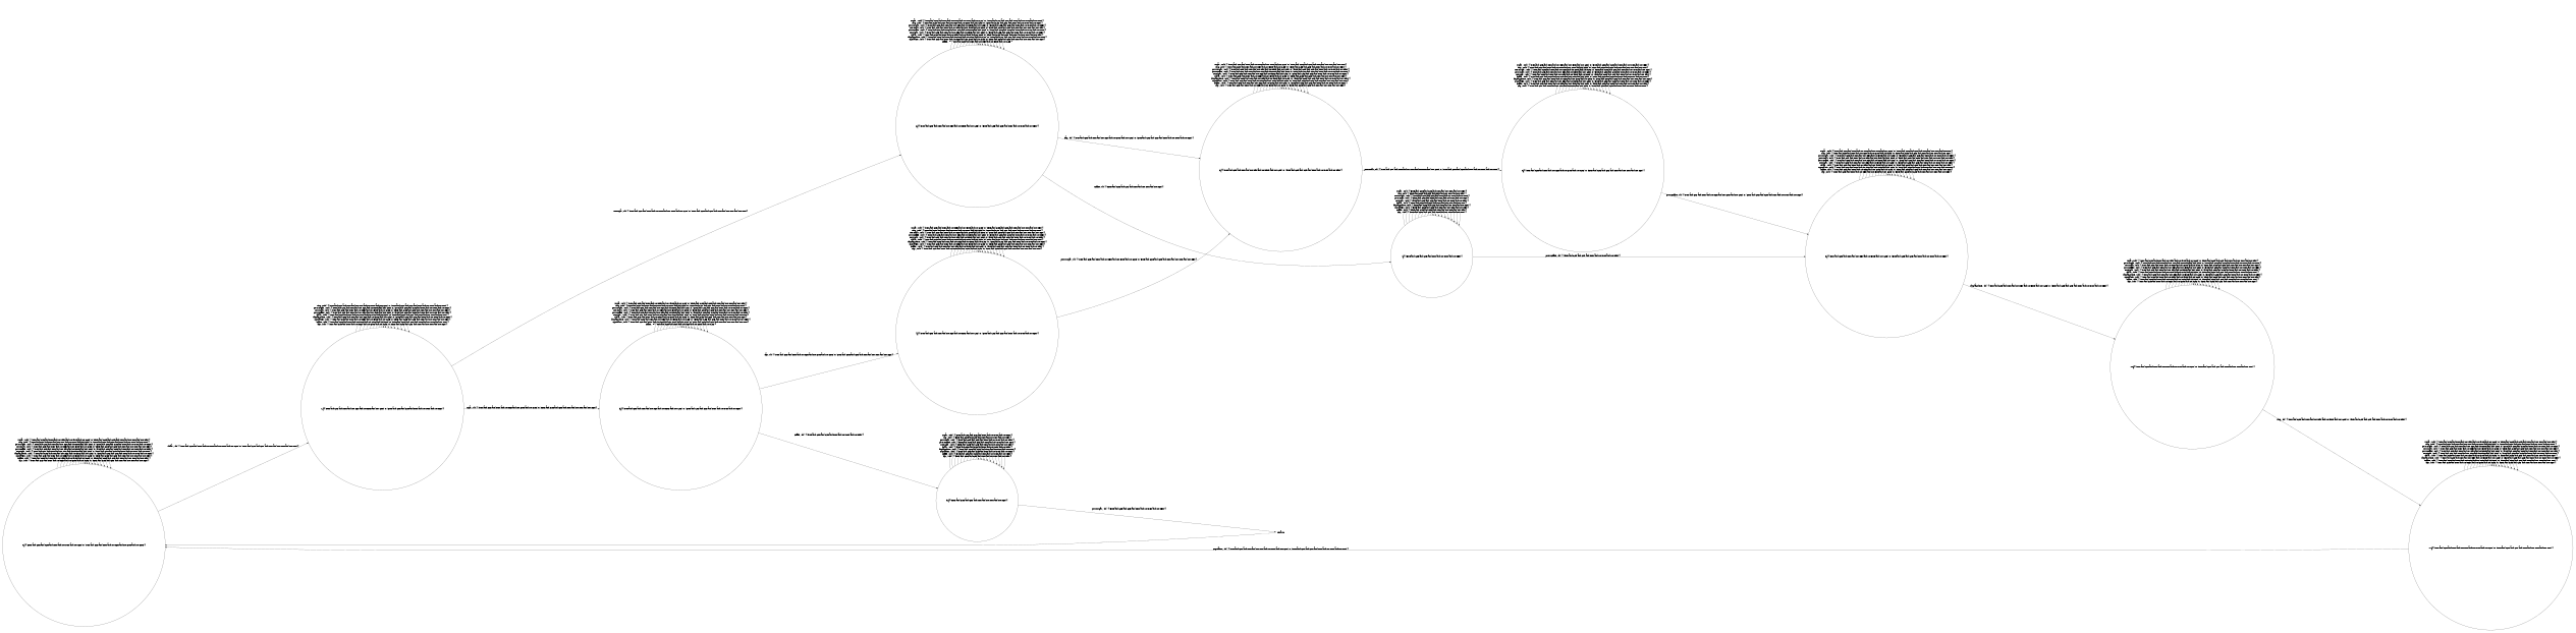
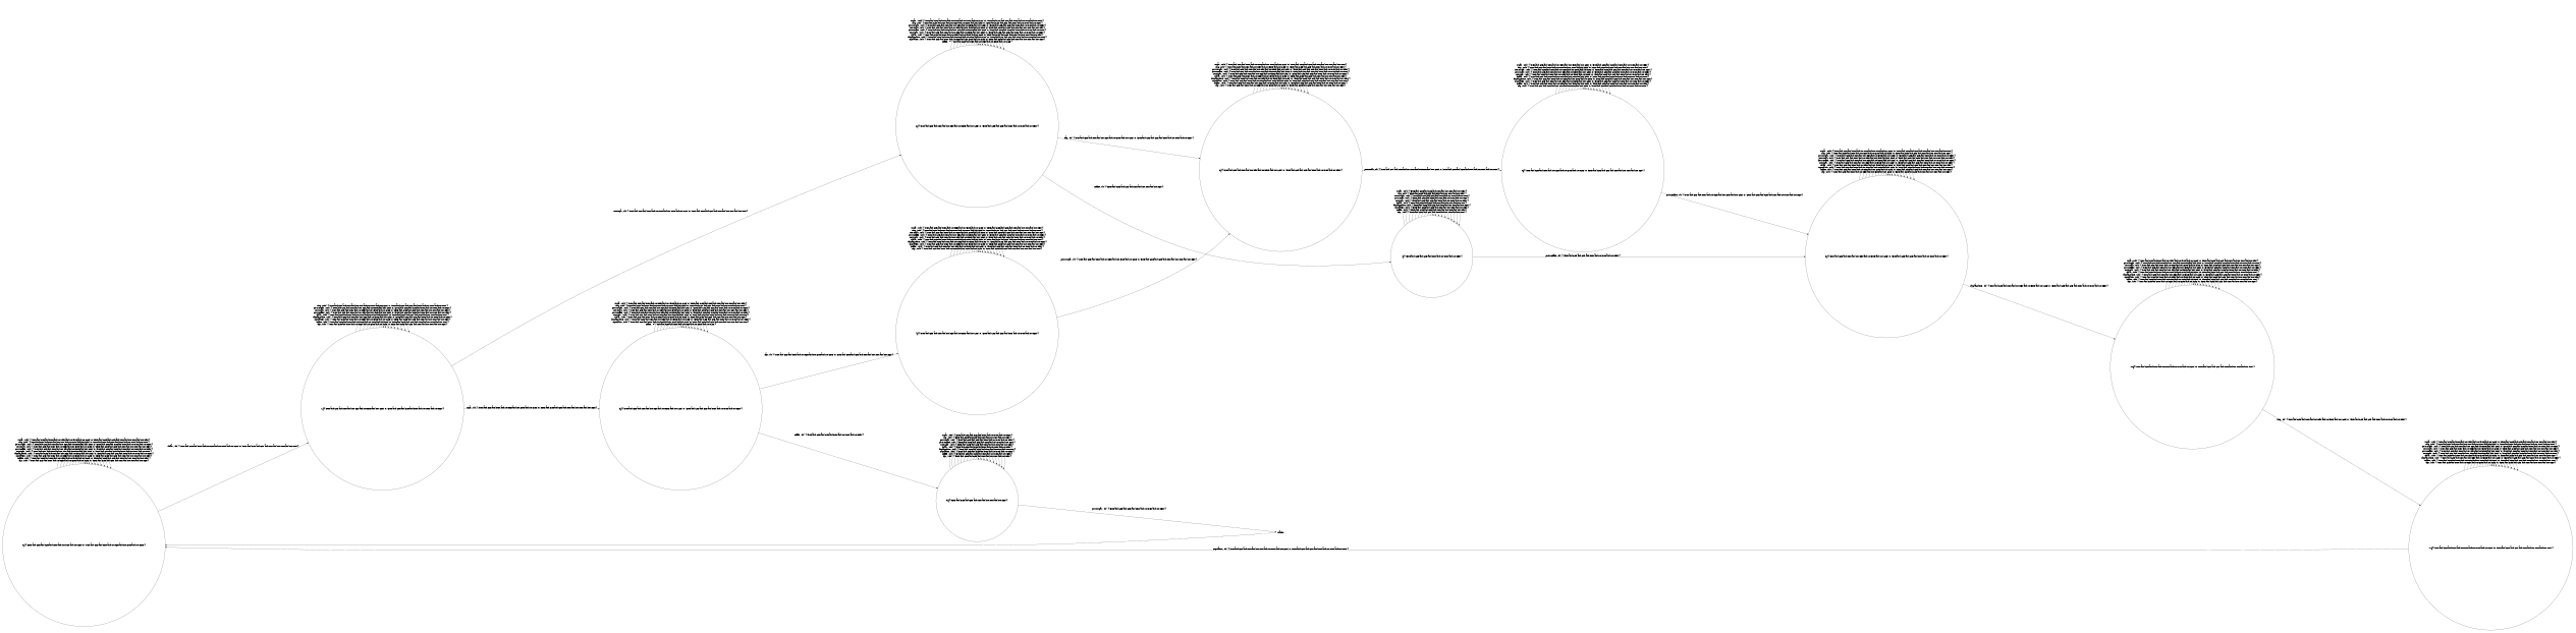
  digraph {
    rankdir=LR
    node [shape=circle]
    edge [lblstyle="above, sloped"]
    n1 [label="0@[((EUR and COF and CAP and TON and not DOL and not TEA) or (DOL and CAP and TON and not TEA and not EUR and not COF))]"]
    n2 [label="1@[((DOL and CAP and TON and not TEA and not EUR and not COF) or (EUR and COF and CAP and TON and not DOL and not TEA))]"]
    n3 [label="2@[((DOL and CAP and TON and not TEA and not EUR and not COF) or (EUR and COF and CAP and TON and not DOL and not TEA))]"]
    n4 [label="3@[((DOL and CAP and TON and not TEA and not EUR and not COF) or (EUR and COF and CAP and TON and not DOL and not TEA))]"]
    n5 [label="6@[((DOL and CAP and TON and not TEA and not EUR and not COF) or (EUR and COF and CAP and TON and not DOL and not TEA))]"]
    n6 [label="7@[((EUR and COF and CAP and TON and not DOL and not TEA))]"]
    n7 [label="4@[((DOL and CAP and TON and not TEA and not EUR and not COF) or (EUR and COF and CAP and TON and not DOL and not TEA))]"]
    n8 [label="5@[((EUR and COF and CAP and TON and not DOL and not TEA))]"]
    n9 [label="9@[((DOL and CAP and TON and not TEA and not EUR and not COF) or (EUR and COF and CAP and TON and not DOL and not TEA))]"]
    n10 [label="8@[((DOL and CAP and TON and not TEA and not EUR and not COF) or (EUR and COF and CAP and TON and not DOL and not TEA))]"]
-   __start0 [height=0 shape=none width=0]
+   __start0 [height=0 shape=none width=0 label=__and0]
    n12 [label="10@[((DOL and CAP and TON and not TEA and not EUR and not COF) or (EUR and COF and CAP and TON and not DOL and not TEA))]"]
    n13 [label="11@[((DOL and CAP and TON and not TEA and not EUR and not COF) or (EUR and COF and CAP and TON and not DOL and not TEA))]"]
    n1 -> n1 [label="cap / nok() [((DOL and CAP and TON and not TEA and not EUR and not COF) or (EUR and COF and CAP and TON and not DOL and not TEA))]"]
    n1 -> n1 [label="coffee / nok() [((DOL and CAP and TON and not TEA and not EUR and not COF) or (EUR and COF and CAP and TON and not DOL and not TEA))]"]
    n1 -> n1 [label="cup_taken / nok() [((DOL and CAP and TON and not TEA and not EUR and not COF) or (EUR and COF and CAP and TON and not DOL and not TEA))]"]
    n1 -> n1 [label="display_done / nok() [((DOL and CAP and TON and not TEA and not EUR and not COF) or (EUR and COF and CAP and TON and not DOL and not TEA))]"]
    n1 -> n1 [label="no_sugar / nok() [((DOL and CAP and TON and not TEA and not EUR and not COF) or (EUR and COF and CAP and TON and not DOL and not TEA))]"]
    n1 -> n1 [label="pour_coffee / nok() [((DOL and CAP and TON and not TEA and not EUR and not COF) or (EUR and COF and CAP and TON and not DOL and not TEA))]"]
    n1 -> n1 [label="pour_milk / nok() [((DOL and CAP and TON and not TEA and not EUR and not COF) or (EUR and COF and CAP and TON and not DOL and not TEA))]"]
    n1 -> n1 [label="pour_sugar / nok() [((DOL and CAP and TON and not TEA and not EUR and not COF) or (EUR and COF and CAP and TON and not DOL and not TEA))]"]
    n1 -> n1 [label="ring / nok() [((DOL and CAP and TON and not TEA and not EUR and not COF) or (EUR and COF and CAP and TON and not DOL and not TEA))]"]
    n1 -> n1 [label="sugar / nok() [((DOL and CAP and TON and not TEA and not EUR and not COF) or (EUR and COF and CAP and TON and not DOL and not TEA))]"]
    n1 -> n2 [label="dollar / ok() [((DOL and CAP and TON and not TEA and not EUR and not COF) or (EUR and COF and CAP and TON and not DOL and not TEA))]"]
    n2 -> n2 [label="cap / nok() [((DOL and CAP and TON and not TEA and not EUR and not COF) or (EUR and COF and CAP and TON and not DOL and not TEA))]"]
    n2 -> n2 [label="coffee / nok() [((DOL and CAP and TON and not TEA and not EUR and not COF) or (EUR and COF and CAP and TON and not DOL and not TEA))]"]
    n2 -> n2 [label="cup_taken / nok() [((DOL and CAP and TON and not TEA and not EUR and not COF) or (EUR and COF and CAP and TON and not DOL and not TEA))]"]
    n2 -> n2 [label="display_done / nok() [((DOL and CAP and TON and not TEA and not EUR and not COF) or (EUR and COF and CAP and TON and not DOL and not TEA))]"]
    n2 -> n2 [label="dollar / nok() [((DOL and CAP and TON and not TEA and not EUR and not COF) or (EUR and COF and CAP and TON and not DOL and not TEA))]"]
    n2 -> n2 [label="pour_coffee / nok() [((DOL and CAP and TON and not TEA and not EUR and not COF) or (EUR and COF and CAP and TON and not DOL and not TEA))]"]
    n2 -> n2 [label="pour_milk / nok() [((DOL and CAP and TON and not TEA and not EUR and not COF) or (EUR and COF and CAP and TON and not DOL and not TEA))]"]
    n2 -> n2 [label="pour_sugar / nok() [((DOL and CAP and TON and not TEA and not EUR and not COF) or (EUR and COF and CAP and TON and not DOL and not TEA))]"]
    n2 -> n2 [label="ring / nok() [((DOL and CAP and TON and not TEA and not EUR and not COF) or (EUR and COF and CAP and TON and not DOL and not TEA))]"]
    n2 -> n3 [label="no_sugar / ok() [((DOL and CAP and TON and not TEA and not EUR and not COF) or (EUR and COF and CAP and TON and not DOL and not TEA))]"]
    n2 -> n4 [label="sugar / ok() [((DOL and CAP and TON and not TEA and not EUR and not COF) or (EUR and COF and CAP and TON and not DOL and not TEA))]"]
    n3 -> n3 [label="coffee / Ω [((DOL and CAP and TON and not TEA and not EUR and not COF))]"]
    n3 -> n3 [label="cup_taken / nok() [((DOL and CAP and TON and not TEA and not EUR and not COF) or (EUR and COF and CAP and TON and not DOL and not TEA))]"]
    n3 -> n3 [label="display_done / nok() [((DOL and CAP and TON and not TEA and not EUR and not COF) or (EUR and COF and CAP and TON and not DOL and not TEA))]"]
    n3 -> n3 [label="dollar / nok() [((DOL and CAP and TON and not TEA and not EUR and not COF) or (EUR and COF and CAP and TON and not DOL and not TEA))]"]
    n3 -> n3 [label="no_sugar / nok() [((DOL and CAP and TON and not TEA and not EUR and not COF) or (EUR and COF and CAP and TON and not DOL and not TEA))]"]
    n3 -> n3 [label="pour_coffee / nok() [((DOL and CAP and TON and not TEA and not EUR and not COF) or (EUR and COF and CAP and TON and not DOL and not TEA))]"]
    n3 -> n3 [label="pour_milk / nok() [((DOL and CAP and TON and not TEA and not EUR and not COF) or (EUR and COF and CAP and TON and not DOL and not TEA))]"]
    n3 -> n3 [label="pour_sugar / nok() [((DOL and CAP and TON and not TEA and not EUR and not COF) or (EUR and COF and CAP and TON and not DOL and not TEA))]"]
    n3 -> n3 [label="ring / nok() [((DOL and CAP and TON and not TEA and not EUR and not COF) or (EUR and COF and CAP and TON and not DOL and not TEA))]"]
    n3 -> n3 [label="sugar / void() [((DOL and CAP and TON and not TEA and not EUR and not COF) or (EUR and COF and CAP and TON and not DOL and not TEA))]"]
    n3 -> n5 [label="cap / ok() [((DOL and CAP and TON and not TEA and not EUR and not COF) or (EUR and COF and CAP and TON and not DOL and not TEA))]"]
    n3 -> n6 [label="coffee / ok() [((EUR and COF and CAP and TON and not DOL and not TEA))]"]
    n4 -> n4 [label="coffee / Ω [((DOL and CAP and TON and not TEA and not EUR and not COF))]"]
    n4 -> n4 [label="cup_taken / nok() [((DOL and CAP and TON and not TEA and not EUR and not COF) or (EUR and COF and CAP and TON and not DOL and not TEA))]"]
    n4 -> n4 [label="display_done / nok() [((DOL and CAP and TON and not TEA and not EUR and not COF) or (EUR and COF and CAP and TON and not DOL and not TEA))]"]
    n4 -> n4 [label="dollar / nok() [((DOL and CAP and TON and not TEA and not EUR and not COF) or (EUR and COF and CAP and TON and not DOL and not TEA))]"]
    n4 -> n4 [label="no_sugar / void() [((DOL and CAP and TON and not TEA and not EUR and not COF) or (EUR and COF and CAP and TON and not DOL and not TEA))]"]
    n4 -> n4 [label="pour_coffee / nok() [((DOL and CAP and TON and not TEA and not EUR and not COF) or (EUR and COF and CAP and TON and not DOL and not TEA))]"]
    n4 -> n4 [label="pour_milk / nok() [((DOL and CAP and TON and not TEA and not EUR and not COF) or (EUR and COF and CAP and TON and not DOL and not TEA))]"]
    n4 -> n4 [label="pour_sugar / nok() [((DOL and CAP and TON and not TEA and not EUR and not COF) or (EUR and COF and CAP and TON and not DOL and not TEA))]"]
    n4 -> n4 [label="ring / nok() [((DOL and CAP and TON and not TEA and not EUR and not COF) or (EUR and COF and CAP and TON and not DOL and not TEA))]"]
    n4 -> n4 [label="sugar / nok() [((DOL and CAP and TON and not TEA and not EUR and not COF) or (EUR and COF and CAP and TON and not DOL and not TEA))]"]
    n4 -> n7 [label="cap / ok() [((DOL and CAP and TON and not TEA and not EUR and not COF) or (EUR and COF and CAP and TON and not DOL and not TEA))]"]
    n4 -> n8 [label="coffee / ok() [((EUR and COF and CAP and TON and not DOL and not TEA))]"]
    n5 -> n5 [label="cap / nok() [((DOL and CAP and TON and not TEA and not EUR and not COF) or (EUR and COF and CAP and TON and not DOL and not TEA))]"]
    n5 -> n5 [label="coffee / void() [((DOL and CAP and TON and not TEA and not EUR and not COF) or (EUR and COF and CAP and TON and not DOL and not TEA))]"]
    n5 -> n5 [label="cup_taken / nok() [((DOL and CAP and TON and not TEA and not EUR and not COF) or (EUR and COF and CAP and TON and not DOL and not TEA))]"]
    n5 -> n5 [label="display_done / nok() [((DOL and CAP and TON and not TEA and not EUR and not COF) or (EUR and COF and CAP and TON and not DOL and not TEA))]"]
    n5 -> n5 [label="dollar / nok() [((DOL and CAP and TON and not TEA and not EUR and not COF) or (EUR and COF and CAP and TON and not DOL and not TEA))]"]
    n5 -> n5 [label="no_sugar / nok() [((DOL and CAP and TON and not TEA and not EUR and not COF) or (EUR and COF and CAP and TON and not DOL and not TEA))]"]
    n5 -> n5 [label="pour_coffee / nok() [((DOL and CAP and TON and not TEA and not EUR and not COF) or (EUR and COF and CAP and TON and not DOL and not TEA))]"]
    n5 -> n5 [label="pour_sugar / nok() [((DOL and CAP and TON and not TEA and not EUR and not COF) or (EUR and COF and CAP and TON and not DOL and not TEA))]"]
    n5 -> n5 [label="ring / nok() [((DOL and CAP and TON and not TEA and not EUR and not COF) or (EUR and COF and CAP and TON and not DOL and not TEA))]"]
    n5 -> n5 [label="sugar / nok() [((DOL and CAP and TON and not TEA and not EUR and not COF) or (EUR and COF and CAP and TON and not DOL and not TEA))]"]
    n5 -> n9 [label="pour_milk / ok() [((DOL and CAP and TON and not TEA and not EUR and not COF) or (EUR and COF and CAP and TON and not DOL and not TEA))]"]
    n6 -> n6 [label="cap / void() [((EUR and COF and CAP and TON and not DOL and not TEA))]"]
    n6 -> n6 [label="coffee / nok() [((EUR and COF and CAP and TON and not DOL and not TEA))]"]
    n6 -> n6 [label="cup_taken / nok() [((EUR and COF and CAP and TON and not DOL and not TEA))]"]
    n6 -> n6 [label="display_done / nok() [((EUR and COF and CAP and TON and not DOL and not TEA))]"]
    n6 -> n6 [label="dollar / nok() [((EUR and COF and CAP and TON and not DOL and not TEA))]"]
    n6 -> n6 [label="no_sugar / nok() [((EUR and COF and CAP and TON and not DOL and not TEA))]"]
    n6 -> n6 [label="pour_milk / nok() [((EUR and COF and CAP and TON and not DOL and not TEA))]"]
    n6 -> n6 [label="pour_sugar / nok() [((EUR and COF and CAP and TON and not DOL and not TEA))]"]
    n6 -> n6 [label="ring / nok() [((EUR and COF and CAP and TON and not DOL and not TEA))]"]
    n6 -> n6 [label="sugar / nok() [((EUR and COF and CAP and TON and not DOL and not TEA))]"]
    n6 -> n10 [label="pour_coffee / ok() [((EUR and COF and CAP and TON and not DOL and not TEA))]"]
    n7 -> n5 [label="pour_sugar / ok() [((DOL and CAP and TON and not TEA and not EUR and not COF) or (EUR and COF and CAP and TON and not DOL and not TEA))]"]
    n7 -> n7 [label="cap / nok() [((DOL and CAP and TON and not TEA and not EUR and not COF) or (EUR and COF and CAP and TON and not DOL and not TEA))]"]
    n7 -> n7 [label="coffee / void() [((DOL and CAP and TON and not TEA and not EUR and not COF) or (EUR and COF and CAP and TON and not DOL and not TEA))]"]
    n7 -> n7 [label="cup_taken / nok() [((DOL and CAP and TON and not TEA and not EUR and not COF) or (EUR and COF and CAP and TON and not DOL and not TEA))]"]
    n7 -> n7 [label="display_done / nok() [((DOL and CAP and TON and not TEA and not EUR and not COF) or (EUR and COF and CAP and TON and not DOL and not TEA))]"]
    n7 -> n7 [label="dollar / nok() [((DOL and CAP and TON and not TEA and not EUR and not COF) or (EUR and COF and CAP and TON and not DOL and not TEA))]"]
    n7 -> n7 [label="no_sugar / nok() [((DOL and CAP and TON and not TEA and not EUR and not COF) or (EUR and COF and CAP and TON and not DOL and not TEA))]"]
    n7 -> n7 [label="pour_coffee / nok() [((DOL and CAP and TON and not TEA and not EUR and not COF) or (EUR and COF and CAP and TON and not DOL and not TEA))]"]
    n7 -> n7 [label="pour_milk / nok() [((DOL and CAP and TON and not TEA and not EUR and not COF) or (EUR and COF and CAP and TON and not DOL and not TEA))]"]
    n7 -> n7 [label="ring / nok() [((DOL and CAP and TON and not TEA and not EUR and not COF) or (EUR and COF and CAP and TON and not DOL and not TEA))]"]
    n7 -> n7 [label="sugar / nok() [((DOL and CAP and TON and not TEA and not EUR and not COF) or (EUR and COF and CAP and TON and not DOL and not TEA))]"]
    n8 -> n8 [label="cap / void() [((EUR and COF and CAP and TON and not DOL and not TEA))]"]
    n8 -> n8 [label="coffee / nok() [((EUR and COF and CAP and TON and not DOL and not TEA))]"]
    n8 -> n8 [label="cup_taken / nok() [((EUR and COF and CAP and TON and not DOL and not TEA))]"]
    n8 -> n8 [label="display_done / nok() [((EUR and COF and CAP and TON and not DOL and not TEA))]"]
    n8 -> n8 [label="dollar / nok() [((EUR and COF and CAP and TON and not DOL and not TEA))]"]
    n8 -> n8 [label="no_sugar / nok() [((EUR and COF and CAP and TON and not DOL and not TEA))]"]
    n8 -> n8 [label="pour_coffee / nok() [((EUR and COF and CAP and TON and not DOL and not TEA))]"]
    n8 -> n8 [label="pour_milk / nok() [((EUR and COF and CAP and TON and not DOL and not TEA))]"]
    n8 -> n8 [label="ring / nok() [((EUR and COF and CAP and TON and not DOL and not TEA))]"]
    n8 -> n8 [label="sugar / nok() [((EUR and COF and CAP and TON and not DOL and not TEA))]"]
    n8 -> __start0 [label="pour_sugar / ok() [((EUR and COF and CAP and TON and not DOL and not TEA))]"]
    n9 -> n9 [label="cap / nok() [((DOL and CAP and TON and not TEA and not EUR and not COF) or (EUR and COF and CAP and TON and not DOL and not TEA))]"]
    n9 -> n9 [label="coffee / nok() [((DOL and CAP and TON and not TEA and not EUR and not COF) or (EUR and COF and CAP and TON and not DOL and not TEA))]"]
    n9 -> n9 [label="cup_taken / nok() [((DOL and CAP and TON and not TEA and not EUR and not COF) or (EUR and COF and CAP and TON and not DOL and not TEA))]"]
    n9 -> n9 [label="display_done / nok() [((DOL and CAP and TON and not TEA and not EUR and not COF) or (EUR and COF and CAP and TON and not DOL and not TEA))]"]
    n9 -> n9 [label="dollar / nok() [((DOL and CAP and TON and not TEA and not EUR and not COF) or (EUR and COF and CAP and TON and not DOL and not TEA))]"]
    n9 -> n9 [label="no_sugar / nok() [((DOL and CAP and TON and not TEA and not EUR and not COF) or (EUR and COF and CAP and TON and not DOL and not TEA))]"]
    n9 -> n9 [label="pour_milk / nok() [((DOL and CAP and TON and not TEA and not EUR and not COF) or (EUR and COF and CAP and TON and not DOL and not TEA))]"]
    n9 -> n9 [label="pour_sugar / nok() [((DOL and CAP and TON and not TEA and not EUR and not COF) or (EUR and COF and CAP and TON and not DOL and not TEA))]"]
    n9 -> n9 [label="ring / nok() [((DOL and CAP and TON and not TEA and not EUR and not COF) or (EUR and COF and CAP and TON and not DOL and not TEA))]"]
    n9 -> n9 [label="sugar / nok() [((DOL and CAP and TON and not TEA and not EUR and not COF) or (EUR and COF and CAP and TON and not DOL and not TEA))]"]
    n9 -> n10 [label="pour_coffee / ok() [((DOL and CAP and TON and not TEA and not EUR and not COF) or (EUR and COF and CAP and TON and not DOL and not TEA))]"]
    n10 -> n10 [label="cap / nok() [((DOL and CAP and TON and not TEA and not EUR and not COF) or (EUR and COF and CAP and TON and not DOL and not TEA))]"]
    n10 -> n10 [label="coffee / nok() [((DOL and CAP and TON and not TEA and not EUR and not COF) or (EUR and COF and CAP and TON and not DOL and not TEA))]"]
    n10 -> n10 [label="cup_taken / nok() [((DOL and CAP and TON and not TEA and not EUR and not COF) or (EUR and COF and CAP and TON and not DOL and not TEA))]"]
    n10 -> n10 [label="dollar / nok() [((DOL and CAP and TON and not TEA and not EUR and not COF) or (EUR and COF and CAP and TON and not DOL and not TEA))]"]
    n10 -> n10 [label="no_sugar / nok() [((DOL and CAP and TON and not TEA and not EUR and not COF) or (EUR and COF and CAP and TON and not DOL and not TEA))]"]
    n10 -> n10 [label="pour_coffee / nok() [((DOL and CAP and TON and not TEA and not EUR and not COF) or (EUR and COF and CAP and TON and not DOL and not TEA))]"]
    n10 -> n10 [label="pour_milk / nok() [((DOL and CAP and TON and not TEA and not EUR and not COF) or (EUR and COF and CAP and TON and not DOL and not TEA))]"]
    n10 -> n10 [label="pour_sugar / nok() [((DOL and CAP and TON and not TEA and not EUR and not COF) or (EUR and COF and CAP and TON and not DOL and not TEA))]"]
    n10 -> n10 [label="ring / nok() [((DOL and CAP and TON and not TEA and not EUR and not COF) or (EUR and COF and CAP and TON and not DOL and not TEA))]"]
    n10 -> n10 [label="sugar / nok() [((DOL and CAP and TON and not TEA and not EUR and not COF) or (EUR and COF and CAP and TON and not DOL and not TEA))]"]
    n10 -> n12 [label="display_done / ok() [((DOL and CAP and TON and not TEA and not EUR and not COF) or (EUR and COF and CAP and TON and not DOL and not TEA))]"]
    __start0 -> n1
    n12 -> n12 [label="cap / nok() [((DOL and CAP and TON and not TEA and not EUR and not COF) or (EUR and COF and CAP and TON and not DOL and not TEA))]"]
    n12 -> n12 [label="coffee / nok() [((DOL and CAP and TON and not TEA and not EUR and not COF) or (EUR and COF and CAP and TON and not DOL and not TEA))]"]
    n12 -> n12 [label="cup_taken / nok() [((DOL and CAP and TON and not TEA and not EUR and not COF) or (EUR and COF and CAP and TON and not DOL and not TEA))]"]
    n12 -> n12 [label="display_done / nok() [((DOL and CAP and TON and not TEA and not EUR and not COF) or (EUR and COF and CAP and TON and not DOL and not TEA))]"]
    n12 -> n12 [label="dollar / nok() [((DOL and CAP and TON and not TEA and not EUR and not COF) or (EUR and COF and CAP and TON and not DOL and not TEA))]"]
    n12 -> n12 [label="no_sugar / nok() [((DOL and CAP and TON and not TEA and not EUR and not COF) or (EUR and COF and CAP and TON and not DOL and not TEA))]"]
    n12 -> n12 [label="pour_coffee / nok() [((DOL and CAP and TON and not TEA and not EUR and not COF) or (EUR and COF and CAP and TON and not DOL and not TEA))]"]
    n12 -> n12 [label="pour_milk / nok() [((DOL and CAP and TON and not TEA and not EUR and not COF) or (EUR and COF and CAP and TON and not DOL and not TEA))]"]
    n12 -> n12 [label="pour_sugar / nok() [((DOL and CAP and TON and not TEA and not EUR and not COF) or (EUR and COF and CAP and TON and not DOL and not TEA))]"]
    n12 -> n12 [label="sugar / nok() [((DOL and CAP and TON and not TEA and not EUR and not COF) or (EUR and COF and CAP and TON and not DOL and not TEA))]"]
    n12 -> n13 [label="ring / ok() [((DOL and CAP and TON and not TEA and not EUR and not COF) or (EUR and COF and CAP and TON and not DOL and not TEA))]"]
    n13 -> n1 [label="cup_taken / ok() [((DOL and CAP and TON and not TEA and not EUR and not COF) or (EUR and COF and CAP and TON and not DOL and not TEA))]"]
    n13 -> n13 [label="cap / nok() [((DOL and CAP and TON and not TEA and not EUR and not COF) or (EUR and COF and CAP and TON and not DOL and not TEA))]"]
    n13 -> n13 [label="coffee / nok() [((DOL and CAP and TON and not TEA and not EUR and not COF) or (EUR and COF and CAP and TON and not DOL and not TEA))]"]
    n13 -> n13 [label="display_done / nok() [((DOL and CAP and TON and not TEA and not EUR and not COF) or (EUR and COF and CAP and TON and not DOL and not TEA))]"]
    n13 -> n13 [label="dollar / nok() [((DOL and CAP and TON and not TEA and not EUR and not COF) or (EUR and COF and CAP and TON and not DOL and not TEA))]"]
    n13 -> n13 [label="no_sugar / nok() [((DOL and CAP and TON and not TEA and not EUR and not COF) or (EUR and COF and CAP and TON and not DOL and not TEA))]"]
    n13 -> n13 [label="pour_coffee / nok() [((DOL and CAP and TON and not TEA and not EUR and not COF) or (EUR and COF and CAP and TON and not DOL and not TEA))]"]
    n13 -> n13 [label="pour_milk / nok() [((DOL and CAP and TON and not TEA and not EUR and not COF) or (EUR and COF and CAP and TON and not DOL and not TEA))]"]
    n13 -> n13 [label="pour_sugar / nok() [((DOL and CAP and TON and not TEA and not EUR and not COF) or (EUR and COF and CAP and TON and not DOL and not TEA))]"]
    n13 -> n13 [label="ring / nok() [((DOL and CAP and TON and not TEA and not EUR and not COF) or (EUR and COF and CAP and TON and not DOL and not TEA))]"]
    n13 -> n13 [label="sugar / nok() [((DOL and CAP and TON and not TEA and not EUR and not COF) or (EUR and COF and CAP and TON and not DOL and not TEA))]"]
  }
